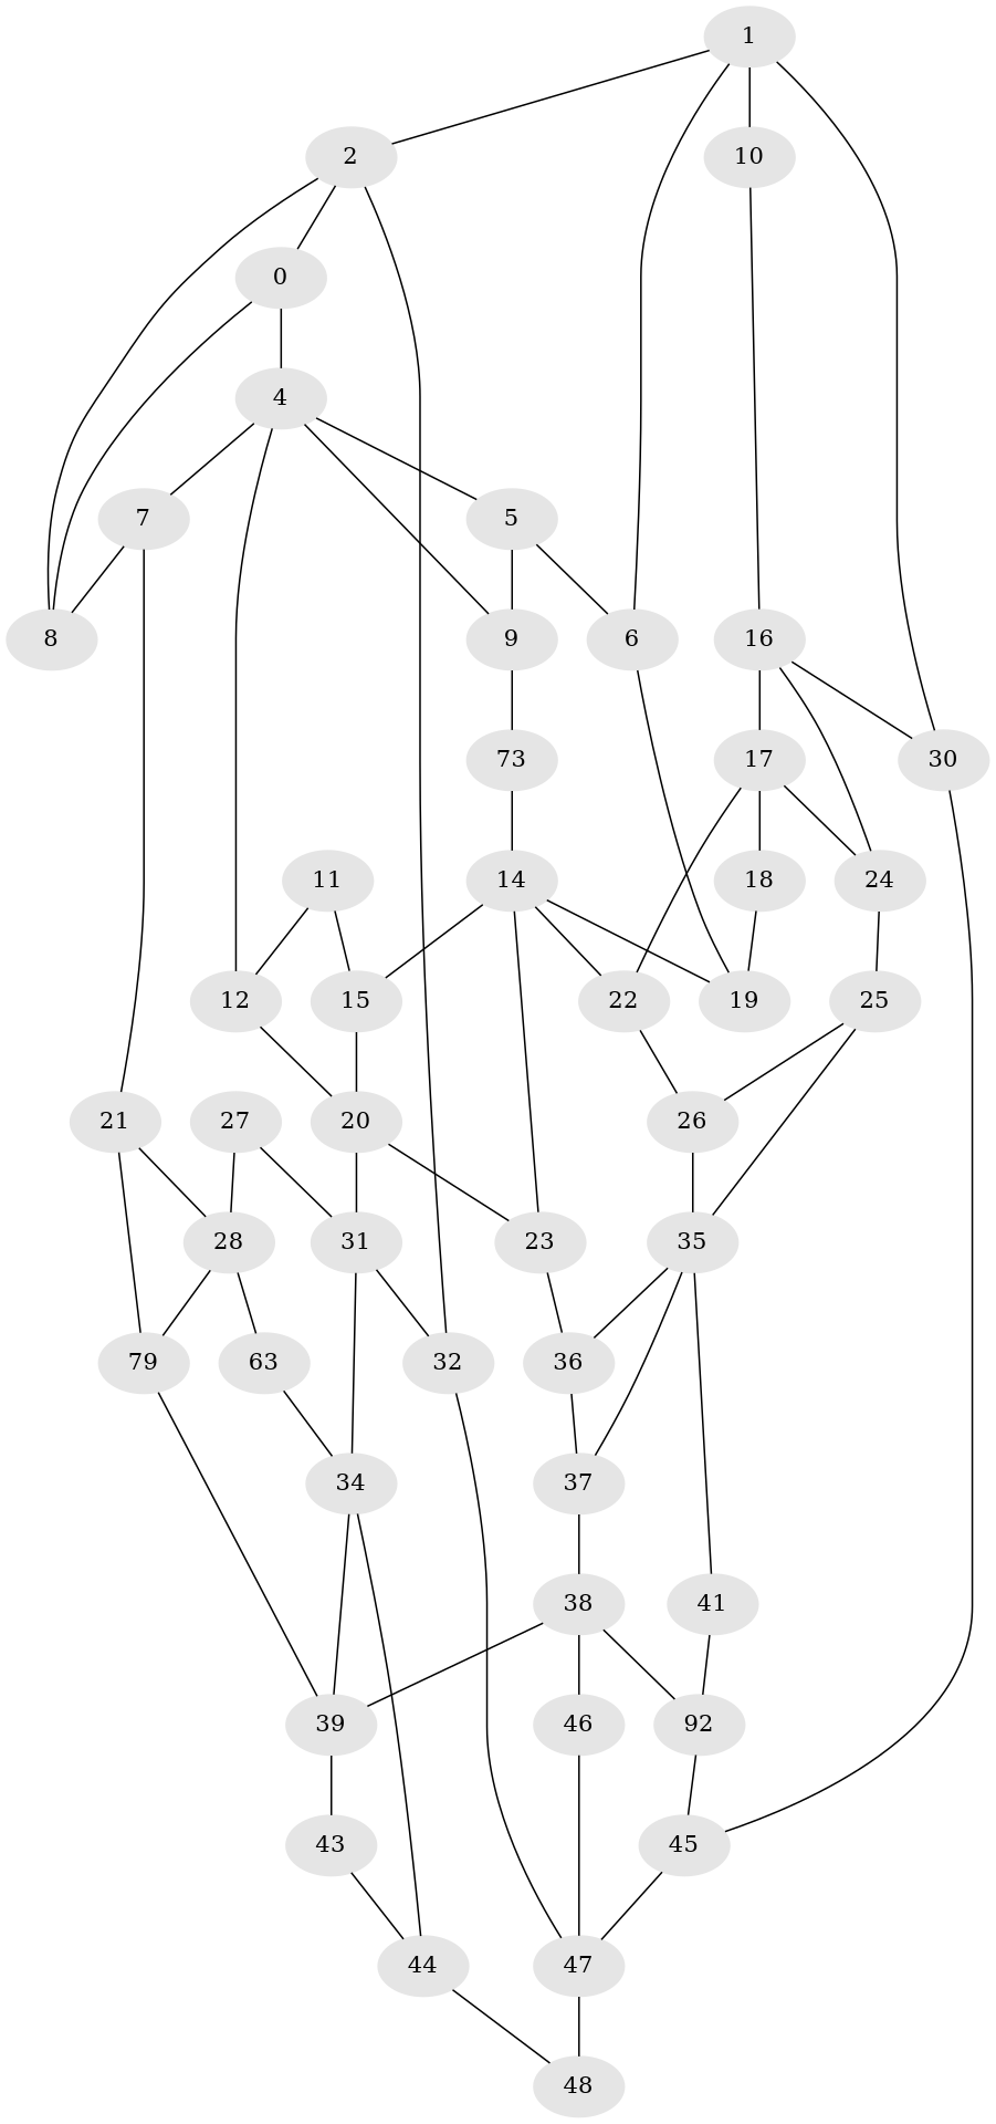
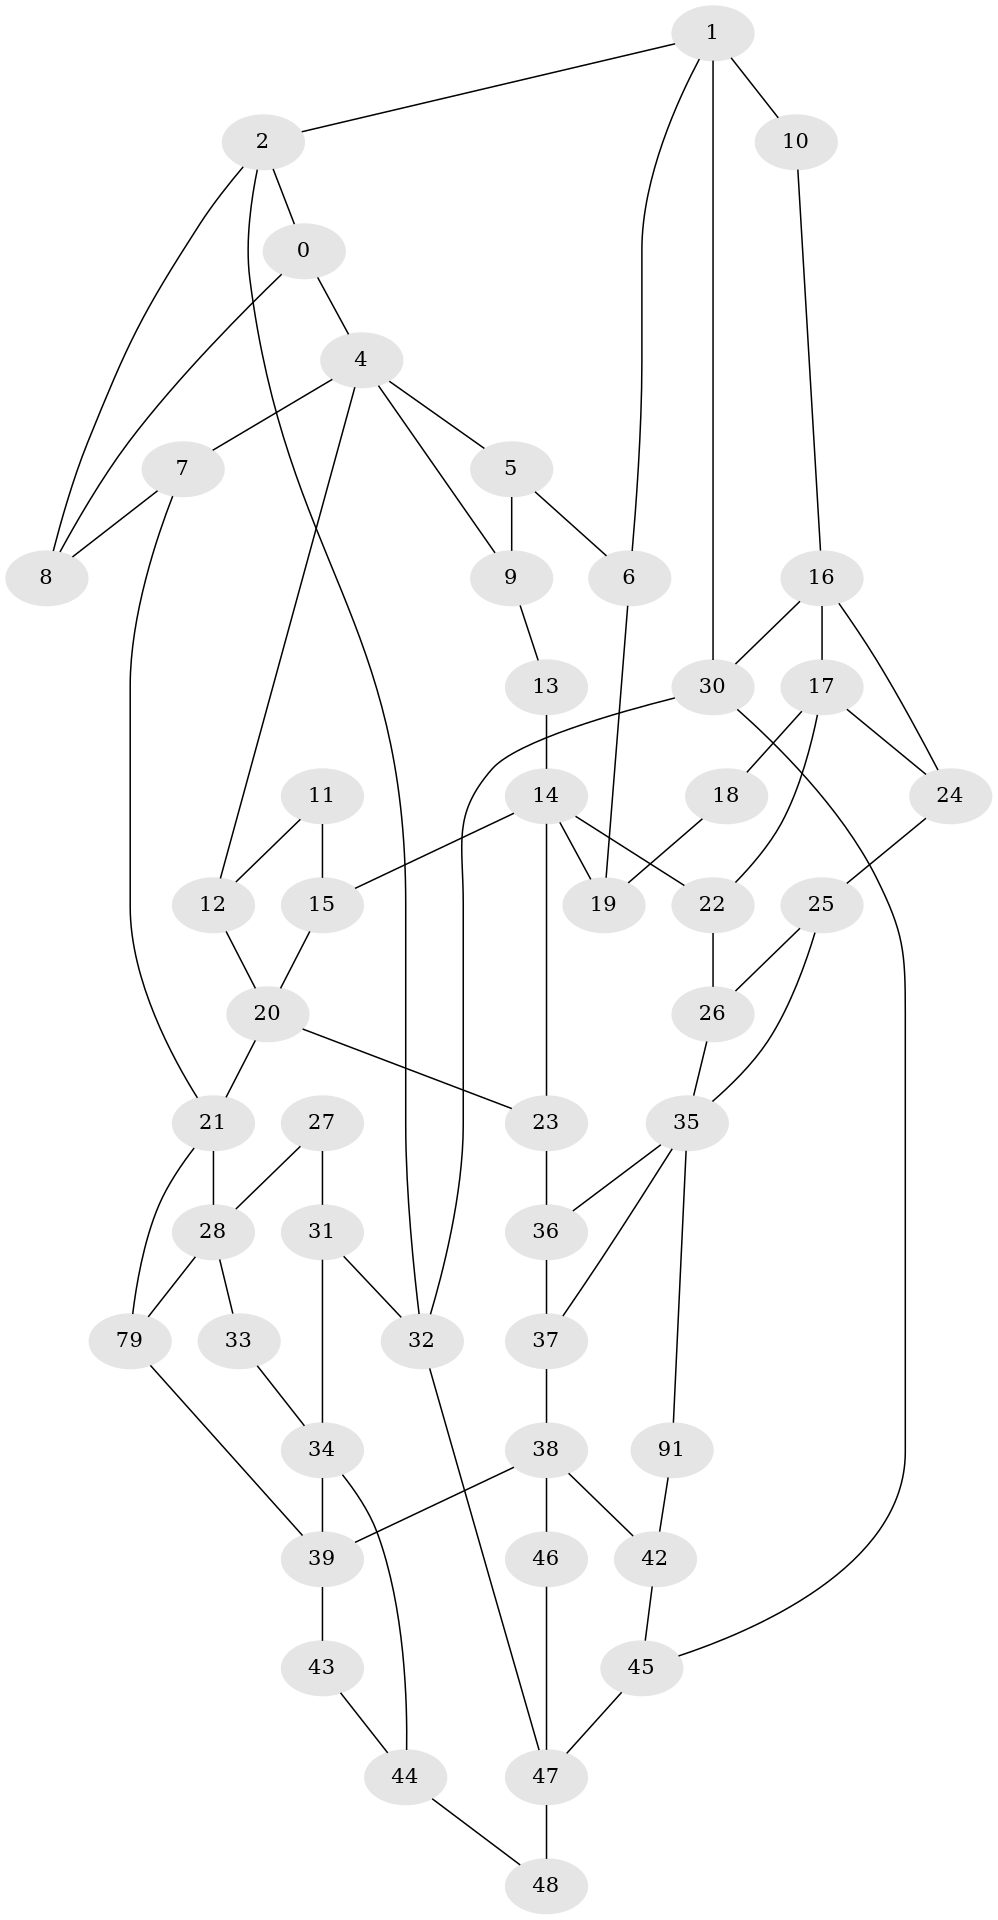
  graph {
    node [color=gray90 style=filled]
    edge [weight=1.0]
    1
    2
    6
    10
    30
    n6 [label=0]
    8
    32
    19
    16
    45
    4
    47
    5
    7
    9
    12
    21
-   13 [label=73]
+   13
    11
    15
    20
    28
    n24 [label=79]
    27
    31
    14
    17
    24
    23
    22
    26
    36
    18
    25
-   33 [label=63]
+   33
    39
    35
    37
-   41
+   41 [label=91]
    34
    43
    44
    48
    38
-   42 [label=92]
+   42
    46
    1 -- 2
    1 -- 6
    1 -- 10 [weight=2.0]
    1 -- 30
    2 -- n6
    2 -- 8
    2 -- 32
    6 -- 19
    10 -- 16
+   30 -- 32
    30 -- 45
    n6 -- 8
    n6 -- 4
    32 -- 47
    16 -- 30
    16 -- 17 [weight=2.0]
    16 -- 24
    45 -- 47 [weight=2.0]
    4 -- 5
    4 -- 7
    4 -- 9
    4 -- 12
    47 -- 48 [weight=2.0]
    5 -- 6
    5 -- 9
    7 -- 8 [weight=2.0]
    7 -- 21
    9 -- 13
    12 -- 20
    21 -- 28
    21 -- n24
    13 -- 14 [weight=2.0]
    11 -- 12
    11 -- 15
    15 -- 20
-   20 -- 31 [weight=2.0]
+   20 -- 21 [weight=2.0]
    20 -- 23 [weight=2.0]
    28 -- n24
    28 -- 33
    n24 -- 39
    27 -- 28
    27 -- 31 [weight=2.0]
    31 -- 32
    31 -- 34 [weight=2.0]
    14 -- 19
    14 -- 15
    14 -- 23
    14 -- 22
    17 -- 24
    17 -- 22
    17 -- 18 [weight=2.0]
    24 -- 25 [weight=2.0]
    23 -- 36
    22 -- 26
    26 -- 35
    36 -- 37
    18 -- 19
    25 -- 26
    25 -- 35
    33 -- 34 [weight=2.0]
    39 -- 43 [weight=2.0]
    35 -- 36
    35 -- 37
    35 -- 41
    37 -- 38
    41 -- 42
    34 -- 39
    34 -- 44
    43 -- 44
    44 -- 48
    38 -- 39 [weight=2.0]
    38 -- 42
    38 -- 46 [weight=2.0]
    42 -- 45
    46 -- 47
  }
